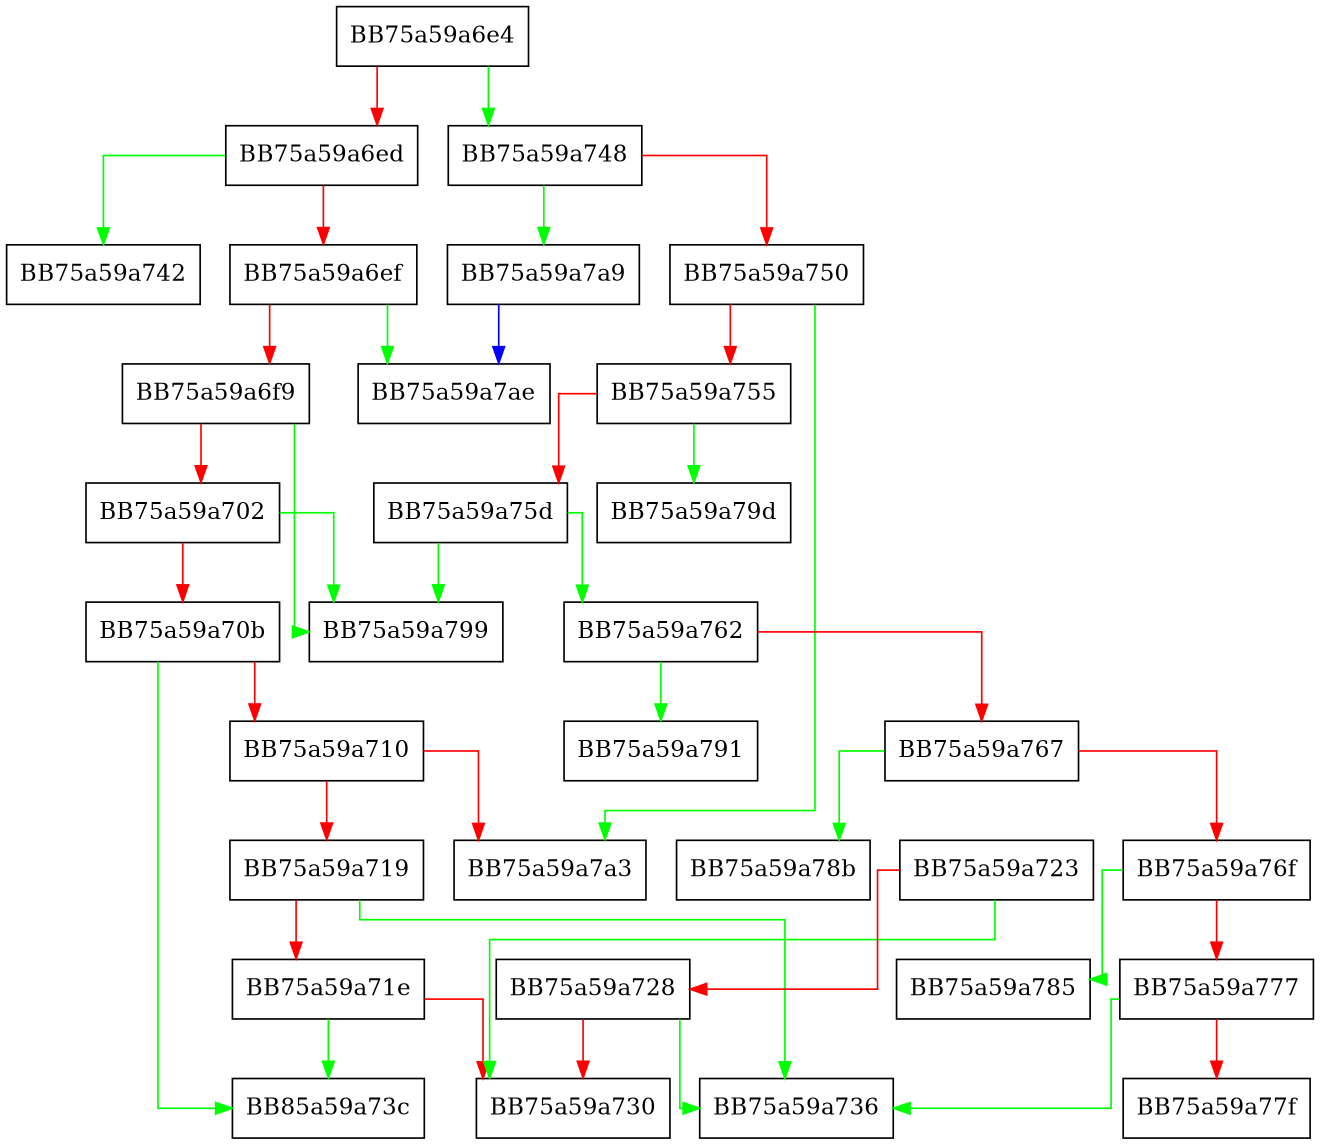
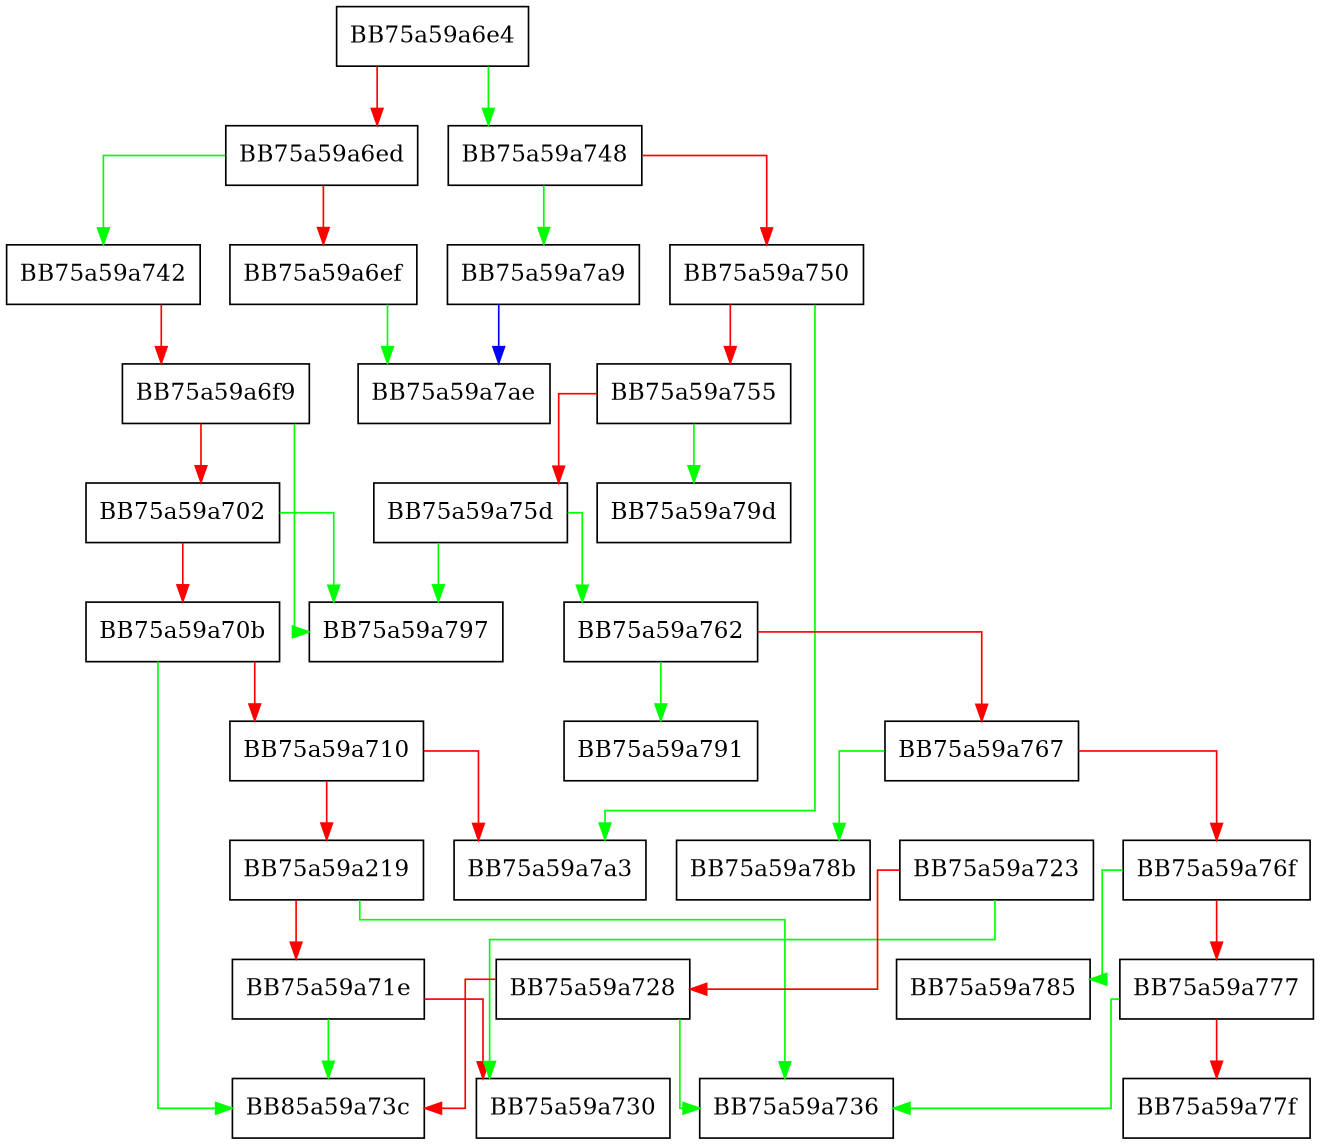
  digraph {
    splines=ortho
    node [shape=box]
    edge [color=green]
    BB75a59a6e4
    BB75a59a748
    BB75a59a6ed
    BB75a59a7a9
    BB75a59a750
    BB75a59a742
    BB75a59a6ef
    BB75a59a7ae
    BB75a59a7a3
    BB75a59a755
    BB75a59a6f9
-   BB75a59a797 [label=BB75a59a799]
+   BB75a59a797
    BB75a59a702
    BB75a59a70b
    n15 [label=BB85a59a73c]
    BB75a59a710
-   BB75a59a719
+   BB75a59a719 [label=BB75a59a219]
    BB75a59a736
    BB75a59a71e
    BB75a59a730
    BB75a59a723
    BB75a59a728
    BB75a59a79d
    BB75a59a75d
    BB75a59a762
    BB75a59a791
    BB75a59a767
    BB75a59a78b
    BB75a59a76f
    BB75a59a785
    BB75a59a777
    BB75a59a77f
    BB75a59a6e4 -> BB75a59a748
    BB75a59a6e4 -> BB75a59a6ed [color=red]
    BB75a59a748 -> BB75a59a7a9
    BB75a59a748 -> BB75a59a750 [color=red]
    BB75a59a6ed -> BB75a59a742
    BB75a59a6ed -> BB75a59a6ef [color=red]
    BB75a59a7a9 -> BB75a59a7ae [color=blue]
    BB75a59a750 -> BB75a59a7a3
    BB75a59a750 -> BB75a59a755 [color=red]
    BB75a59a6ef -> BB75a59a7ae
-   BB75a59a6ef -> BB75a59a6f9 [color=red]
+   BB75a59a742 -> BB75a59a6f9 [color=red]
    BB75a59a755 -> BB75a59a79d
    BB75a59a755 -> BB75a59a75d [color=red]
    BB75a59a6f9 -> BB75a59a797
    BB75a59a6f9 -> BB75a59a702 [color=red]
    BB75a59a702 -> BB75a59a797
    BB75a59a702 -> BB75a59a70b [color=red]
    BB75a59a70b -> n15
    BB75a59a70b -> BB75a59a710 [color=red]
    BB75a59a710 -> BB75a59a7a3 [color=red]
    BB75a59a710 -> BB75a59a719 [color=red]
    BB75a59a719 -> BB75a59a736
    BB75a59a719 -> BB75a59a71e [color=red]
    BB75a59a71e -> n15
    BB75a59a71e -> BB75a59a730 [color=red]
    BB75a59a723 -> BB75a59a730
    BB75a59a723 -> BB75a59a728 [color=red]
    BB75a59a728 -> BB75a59a736
-   BB75a59a728 -> BB75a59a730 [color=red]
+   BB75a59a728 -> n15 [color=red]
    BB75a59a75d -> BB75a59a797
    BB75a59a75d -> BB75a59a762
    BB75a59a762 -> BB75a59a791
    BB75a59a762 -> BB75a59a767 [color=red]
    BB75a59a767 -> BB75a59a78b
    BB75a59a767 -> BB75a59a76f [color=red]
    BB75a59a76f -> BB75a59a785
    BB75a59a76f -> BB75a59a777 [color=red]
    BB75a59a777 -> BB75a59a736
    BB75a59a777 -> BB75a59a77f [color=red]
  }
